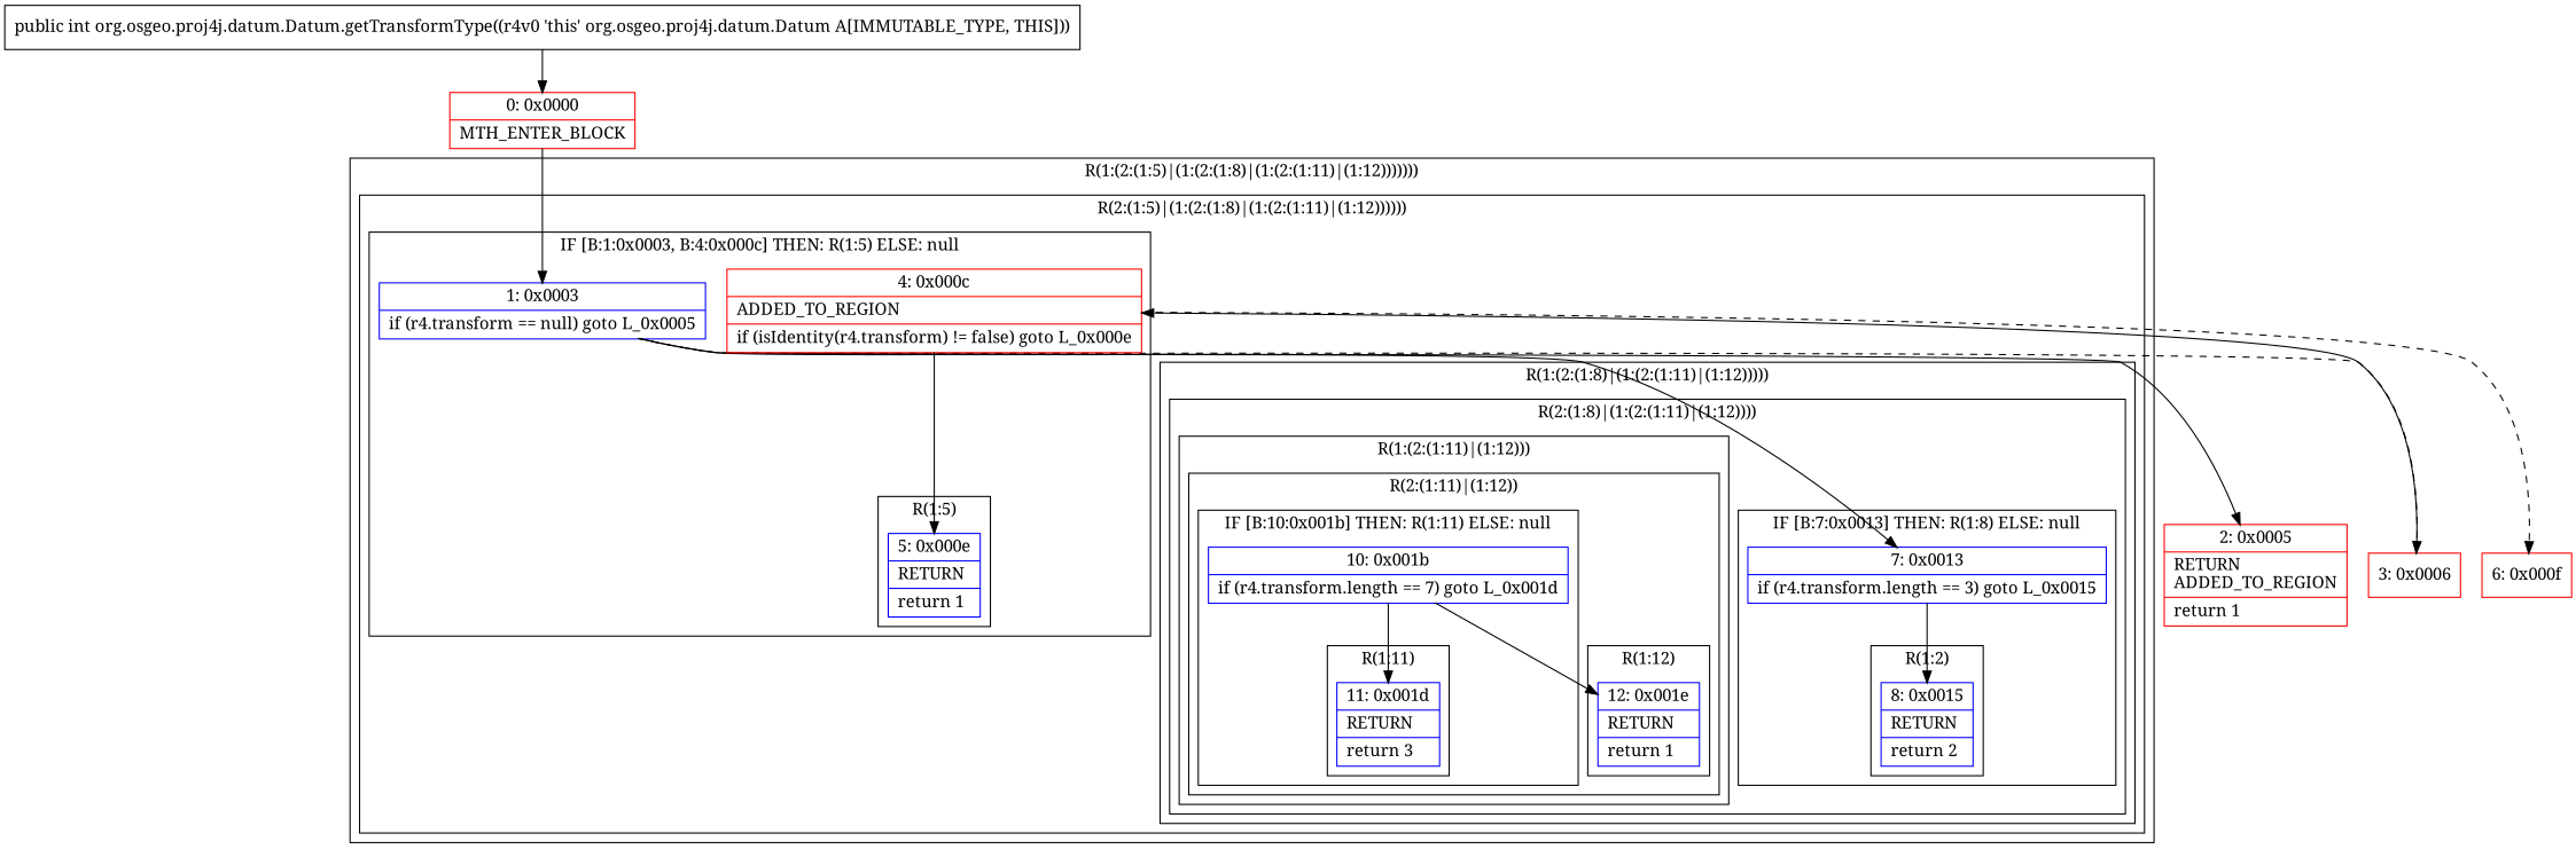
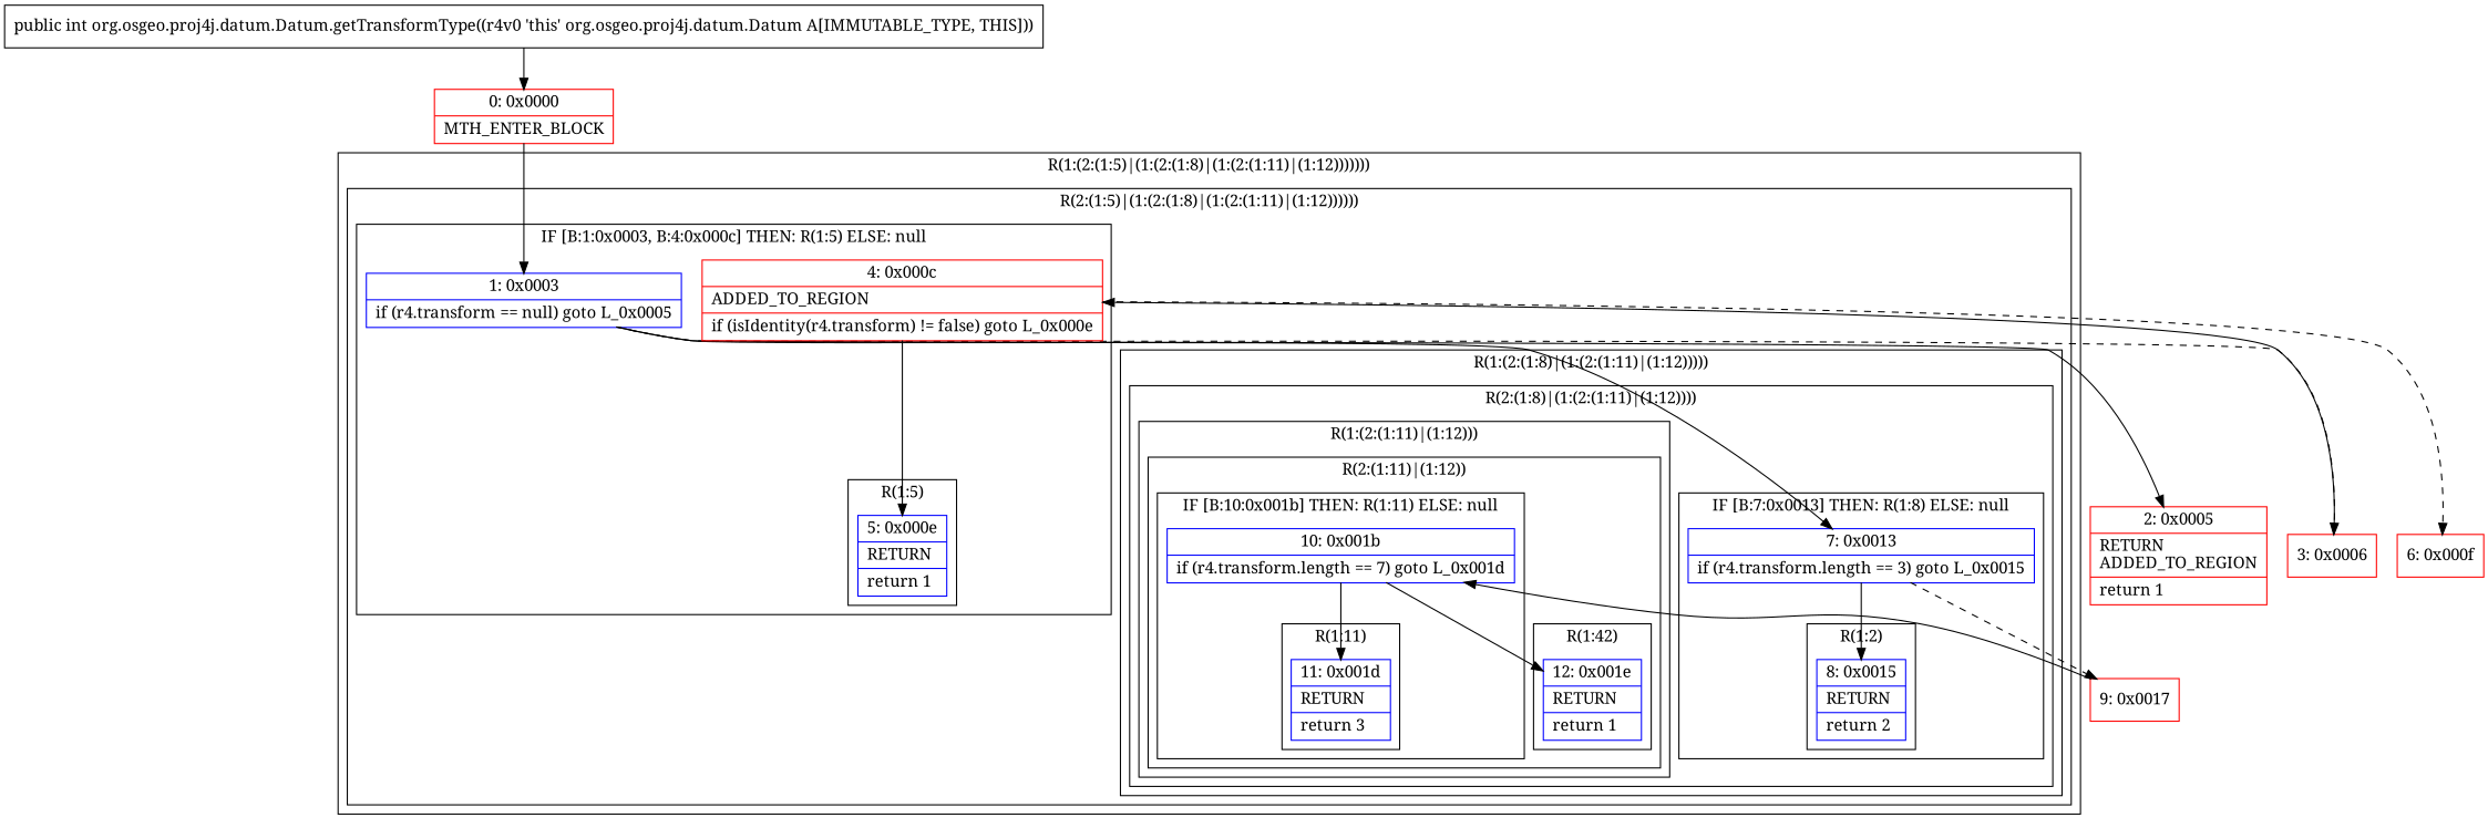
  digraph {
    fontname="Noto Serif"
    node [color=blue fontname="Noto Serif" shape=record]
    edge [fontname="Noto Serif"]
    n1 [label="{5\:\ 0x000e|RETURN\l|return 1\l}"]
    n2 [label="{1\:\ 0x0003|if (r4.transform == null) goto L_0x0005\l}"]
    n3 [color=red label="{4\:\ 0x000c|ADDED_TO_REGION\l|if (isIdentity(r4.transform) != false) goto L_0x000e\l}"]
    n4 [label="{8\:\ 0x0015|RETURN\l|return 2\l}"]
    n5 [label="{7\:\ 0x0013|if (r4.transform.length == 3) goto L_0x0015\l}"]
    n6 [label="{11\:\ 0x001d|RETURN\l|return 3\l}"]
    n7 [label="{10\:\ 0x001b|if (r4.transform.length == 7) goto L_0x001d\l}"]
    n8 [label="{12\:\ 0x001e|RETURN\l|return 1\l}"]
    n9 [color=red label="{2\:\ 0x0005|RETURN\lADDED_TO_REGION\l|return 1\l}"]
    n10 [color=red label="{3\:\ 0x0006}"]
    n11 [color=red label="{6\:\ 0x000f}"]
+   n12 [color=red label="{9\:\ 0x0017}"]
    n13 [color=red label="{0\:\ 0x0000|MTH_ENTER_BLOCK\l}"]
    n14 [label="{public int org.osgeo.proj4j.datum.Datum.getTransformType((r4v0 'this' org.osgeo.proj4j.datum.Datum A[IMMUTABLE_TYPE, THIS])) }" color=""]
    subgraph cluster_1 {
      label="R(1:(2:(1:5)|(1:(2:(1:8)|(1:(2:(1:11)|(1:12)))))))"
      subgraph cluster_2 {
        label="R(2:(1:5)|(1:(2:(1:8)|(1:(2:(1:11)|(1:12))))))"
        subgraph cluster_3 {
          label="IF [B:1:0x0003, B:4:0x000c] THEN: R(1:5) ELSE: null"
          n2
          n3
          subgraph cluster_4 {
            label="R(1:5)"
            n1
          }
        }
        subgraph cluster_5 {
          label="R(1:(2:(1:8)|(1:(2:(1:11)|(1:12)))))"
          subgraph cluster_6 {
            label="R(2:(1:8)|(1:(2:(1:11)|(1:12))))"
            subgraph cluster_7 {
              label="IF [B:7:0x0013] THEN: R(1:8) ELSE: null"
              n5
              subgraph cluster_8 {
                label="R(1:2)"
                n4
              }
            }
            subgraph cluster_9 {
              label="R(1:(2:(1:11)|(1:12)))"
              subgraph cluster_10 {
                label="R(2:(1:11)|(1:12))"
                subgraph cluster_11 {
                  label="IF [B:10:0x001b] THEN: R(1:11) ELSE: null"
                  n7
                  subgraph cluster_12 {
                    label="R(1:11)"
                    n6
                  }
                }
                subgraph cluster_13 {
-                 label="R(1:12)"
+                 label="R(1:42)"
                  n8
                }
              }
            }
          }
        }
      }
    }
    n2 -> n5
    n2 -> n9
    n2 -> n10 [style=dashed]
    n3 -> n1
    n3 -> n11 [style=dashed]
    n5 -> n4
+   n5 -> n12 [style=dashed]
    n7 -> n6
    n7 -> n8 [style=solid]
    n10 -> n3
+   n12 -> n7
    n13 -> n2
    n14 -> n13
  }
